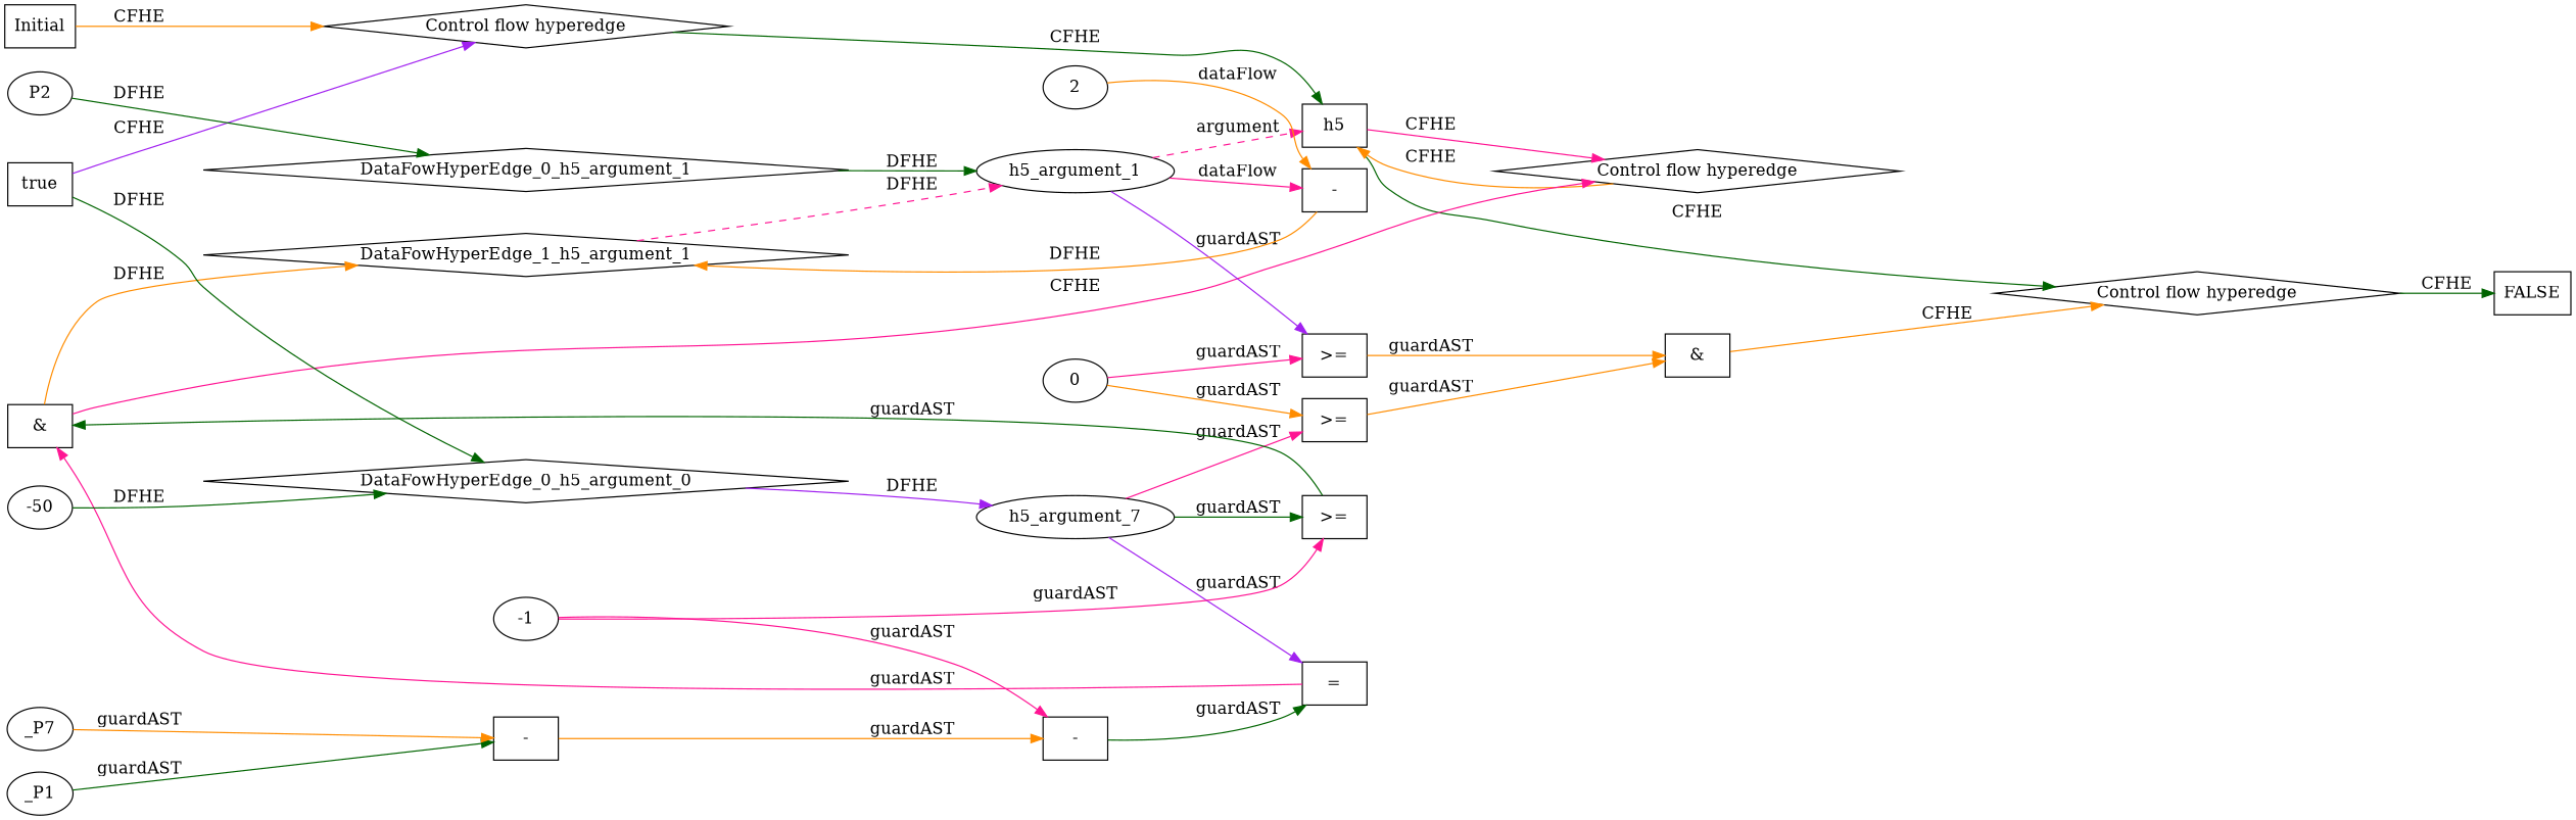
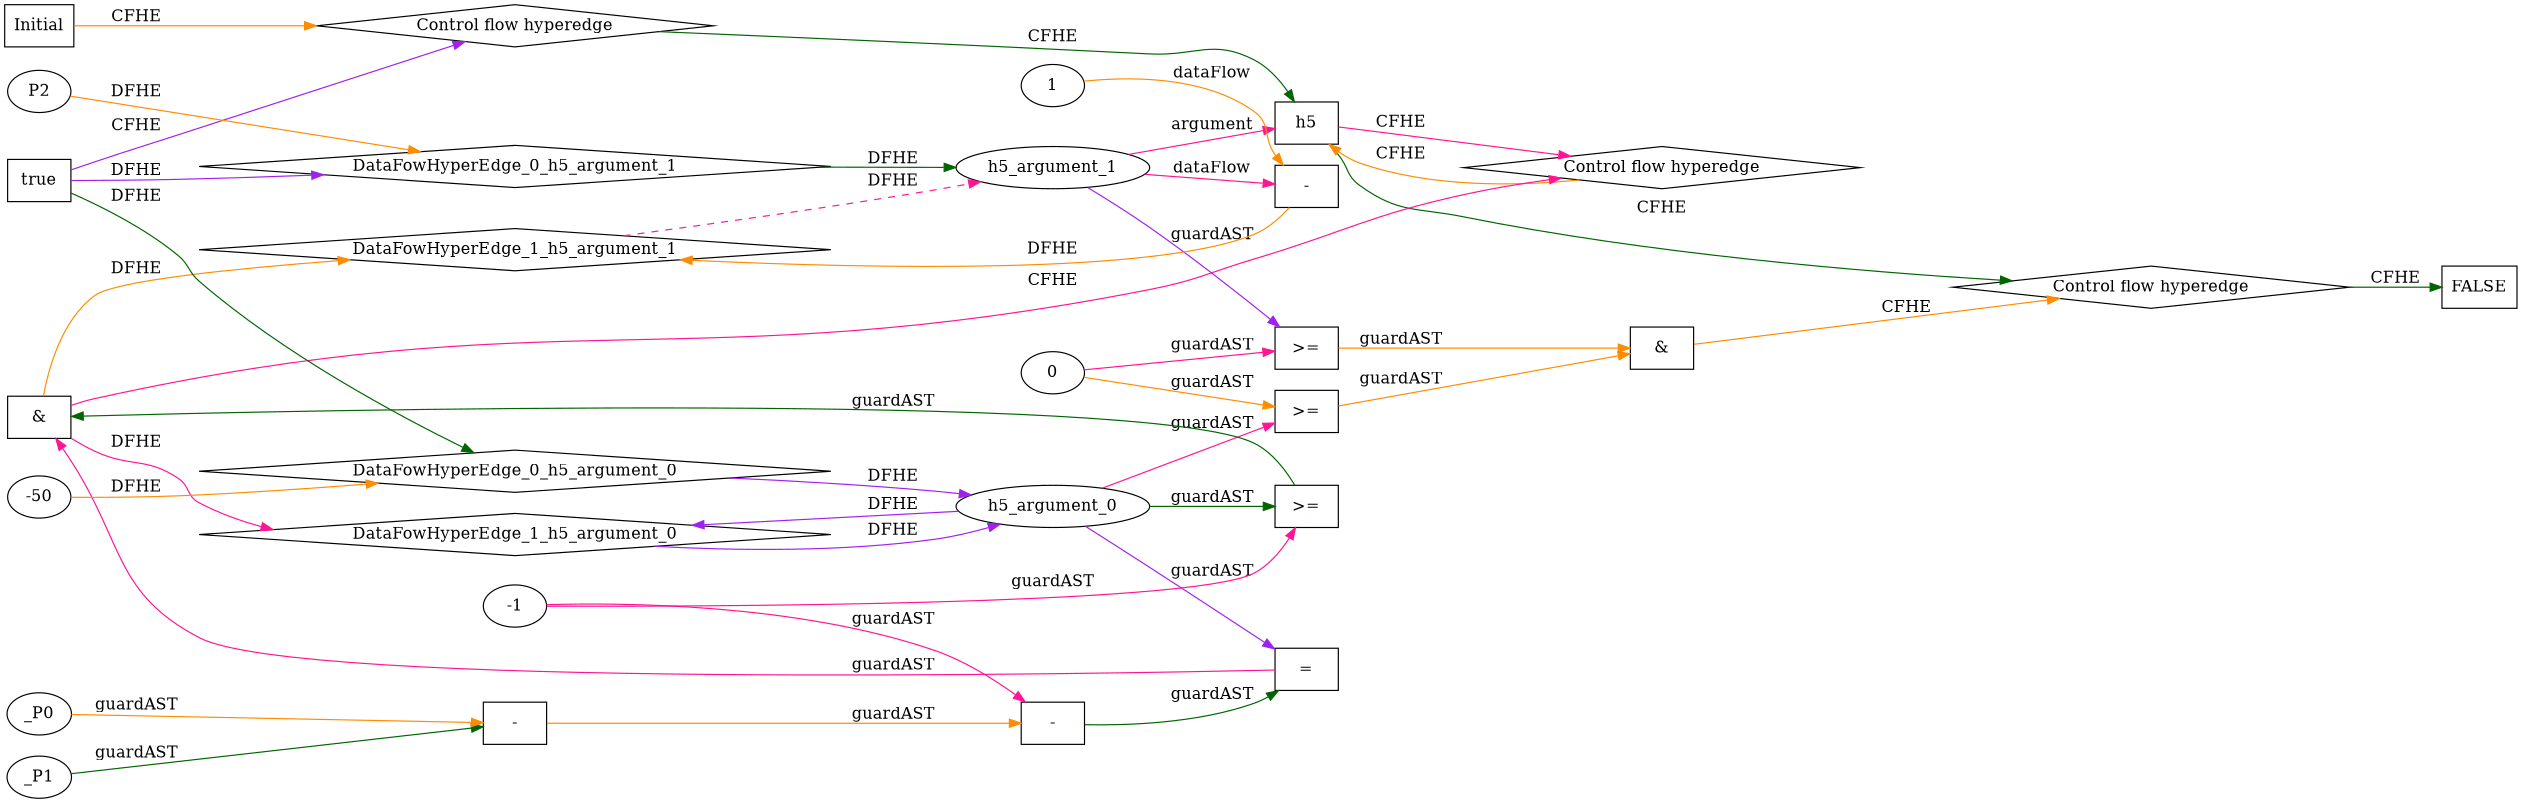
  digraph {
    rankdir=LR
    node [shape=rect]
    edge [color=darkorange]
    n1 [label=h5 nodeName=h5]
    n2 [label="Control flow hyperedge" nodeName=ControlFowHyperEdge_1 shape=diamond]
    n3 [label="Control flow hyperedge" nodeName=ControlFowHyperEdge_2 shape=diamond]
    n4 [label=FALSE nodeName=FALSE]
    n5 [label=Initial nodeName=Initial]
    n6 [label="Control flow hyperedge" nodeName=ControlFowHyperEdge_0 shape=diamond]
-   n7 [label=h5_argument_7 nodeName=argument0 shape=oval]
+   n7 [label=h5_argument_0 nodeName=argument0 shape=oval]
    n8 [label=">=" nodeName=xxxh5___h5_1xxxguard_0_node_0]
    n9 [label="=" nodeName=xxxh5___h5_1xxxguard1_node_0]
    n10 [label=">=" nodeName=xxxFALSE___h5_2xxxguard1_node_0]
+   n11 [label=DataFowHyperEdge_1_h5_argument_0 nodeName=DataFowHyperEdge_1_h5_argument_0 shape=diamond]
    n12 [label="&" nodeName=xxxh5___h5_1xxx_and]
    n13 [label="&" nodeName=xxxFALSE___h5_2xxx_and]
    n14 [label=h5_argument_1 nodeName=argument1 shape=oval]
    n15 [label="-" nodeName=xxxh5___h5_1xxxdataFlow1_node_0]
    n16 [label=">=" nodeName=xxxFALSE___h5_2xxxguard_0_node_0]
    n17 [label=DataFowHyperEdge_1_h5_argument_1 nodeName=DataFowHyperEdge_1_h5_argument_1 shape=diamond]
    n18 [label=true nodeName=true_0]
    n19 [label=DataFowHyperEdge_0_h5_argument_0 nodeName=DataFowHyperEdge_0_h5_argument_0 shape=diamond]
    n20 [label=DataFowHyperEdge_0_h5_argument_1 nodeName=DataFowHyperEdge_0_h5_argument_1 shape=diamond]
    n21 [label=-50 nodeName=xxxh5___Initial_0xxxdataFlow_0_node_0 shape=""]
    n22 [label=P2 nodeName=xxxh5___Initial_0xxxdataFlow1_node_0 shape=""]
    n23 [label=-1 nodeName=xxxh5___h5_1xxxguard_0_node_1 shape=""]
    n24 [label="-" nodeName=xxxh5___h5_1xxxguard1_node_2]
    n25 [label="-" nodeName=xxxh5___h5_1xxxguard1_node_3]
    n26 [label=_P1 nodeName=xxxh5___h5_1xxxguard1_node_4 shape=""]
-   n27 [label=_P7 nodeName=xxxh5___h5_1xxxguard1_node_5 shape=""]
-   n28 [label=2 nodeName=xxxh5___h5_1xxxdataFlow1_node_2 shape=""]
+   n27 [label=_P0 nodeName=xxxh5___h5_1xxxguard1_node_5 shape=""]
+   n28 [label=1 nodeName=xxxh5___h5_1xxxdataFlow1_node_2 shape=""]
    n29 [label=0 nodeName=xxxFALSE___h5_2xxxguard_0_node_1 shape=""]
    n1 -> n2 [color=deeppink label=CFHE]
    n1 -> n3 [color=darkgreen label=CFHE]
    n2 -> n1 [label=CFHE]
    n3 -> n4 [color=darkgreen label=CFHE]
    n5 -> n6 [label=CFHE]
    n6 -> n1 [color=darkgreen label=CFHE]
    n7 -> n8 [color=darkgreen label=guardAST]
    n7 -> n9 [color=purple label=guardAST]
    n7 -> n10 [color=deeppink label=guardAST]
+   n7 -> n11 [color=purple label=DFHE]
    n8 -> n12 [color=darkgreen label=guardAST]
    n9 -> n12 [color=deeppink label=guardAST]
    n10 -> n13 [label=guardAST]
+   n11 -> n7 [color=purple label=DFHE]
    n12 -> n2 [color=deeppink label=CFHE]
+   n12 -> n11 [color=deeppink label=DFHE]
    n12 -> n17 [label=DFHE]
    n13 -> n3 [label=CFHE]
-   n14 -> n1 [color=deeppink label=argument style=dashed]
+   n14 -> n1 [color=deeppink label=argument style=solid]
    n14 -> n15 [color=deeppink label=dataFlow]
    n14 -> n16 [color=purple label=guardAST]
    n15 -> n17 [label=DFHE]
    n16 -> n13 [label=guardAST]
    n17 -> n14 [color=deeppink label=DFHE style=dashed]
    n18 -> n6 [color=purple label=CFHE]
    n18 -> n19 [color=darkgreen label=DFHE]
+   n18 -> n20 [color=purple label=DFHE]
    n19 -> n7 [color=purple label=DFHE]
    n20 -> n14 [color=darkgreen label=DFHE]
-   n21 -> n19 [color=darkgreen label=DFHE]
-   n22 -> n20 [color=darkgreen label=DFHE]
+   n21 -> n19 [label=DFHE]
+   n22 -> n20 [label=DFHE]
    n23 -> n8 [color=deeppink label=guardAST]
    n23 -> n24 [color=deeppink label=guardAST]
    n24 -> n9 [color=darkgreen label=guardAST]
    n25 -> n24 [label=guardAST]
    n26 -> n25 [color=darkgreen label=guardAST]
    n27 -> n25 [label=guardAST]
    n28 -> n15 [label=dataFlow]
    n29 -> n10 [label=guardAST]
    n29 -> n16 [color=deeppink label=guardAST]
  }
